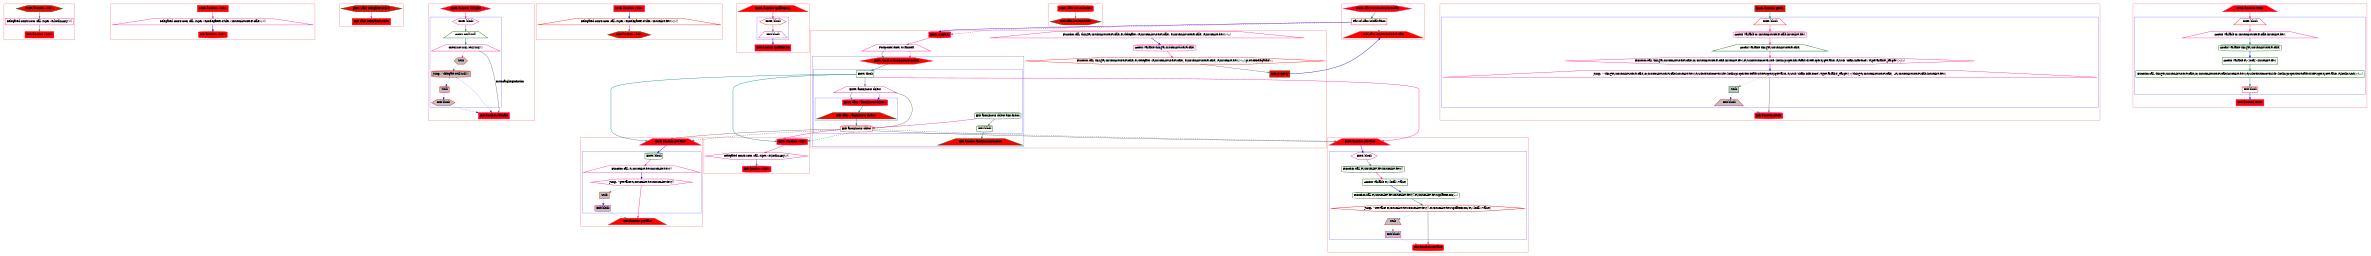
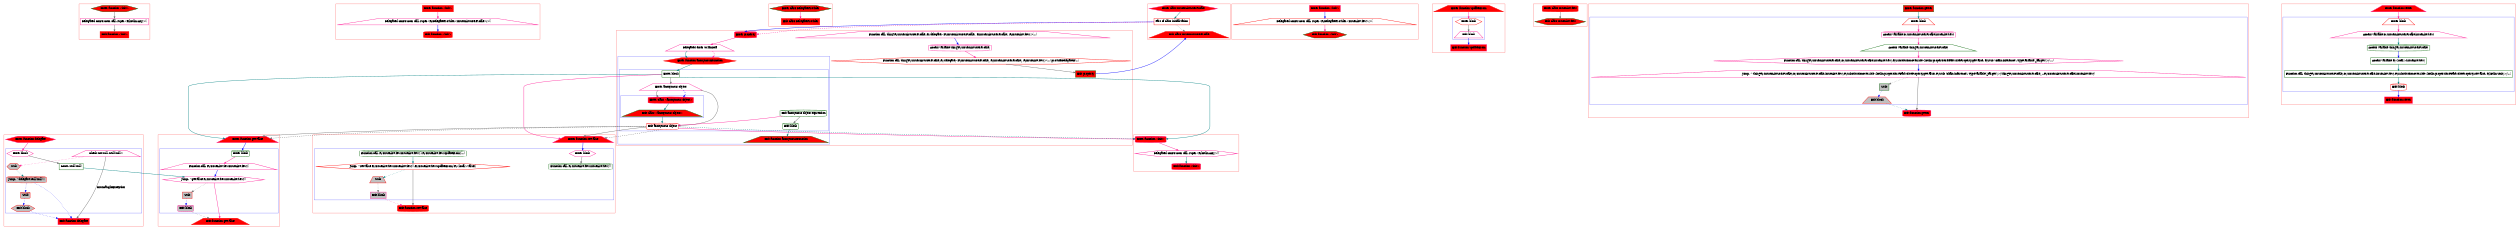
  digraph {
    nodesep=3
    node [color=deeppink penwidth=2 shape=trapezium style=filled]
    edge [color=gray40 penwidth=2]
    n1 [color=darkgreen fillcolor=red label="Enter function <init>" shape=hexagon]
    n2 [label="Delegated constructor call: super<R|kotlin/Any|>()" shape=box style=""]
    n3 [color=red fillcolor=red label="Exit function <init>" shape=box]
    n4 [color=red fillcolor=red label="Enter function <init>" shape=box]
    n5 [label="Delegated constructor call: super<R|DelegateProvider<IssuesListUserProfile>|>()" style=""]
    n6 [color=red fillcolor=red label="Exit function <init>" shape=cylinder]
    n7 [color=darkgreen fillcolor=red label="Enter class DelegateProvider" shape=hexagon]
    n8 [color=red fillcolor=red label="Exit class DelegateProvider" shape=box]
    n9 [label="Enter block" shape=hexagon style=""]
-   n10 [color=darkgreen label="Const: Null(null)" style=""]
+   n10 [color=darkgreen label="Const: Null(null)" shape=box style=""]
    n11 [label="Check not null: Null(null)!!" style=""]
    n12 [color=red fillcolor=gray label=Stub shape=hexagon]
    n13 [color=red fillcolor=gray label="Jump: ^delegate Null(null)!!" shape=cylinder]
    n14 [color=red fillcolor=gray label=Stub shape=cylinder]
    n15 [color=red fillcolor=gray label="Exit block" shape=hexagon]
    n16 [fillcolor=red label="Enter function delegate" shape=hexagon]
    n17 [fillcolor=red label="Exit function delegate" shape=box]
    n18 [fillcolor=red label="Enter function <init>" shape=box]
    n19 [color=red label="Delegated constructor call: super<R|DelegateProvider<IssueListView>|>()" style=""]
    n20 [color=darkgreen fillcolor=red label="Exit function <init>" shape=hexagon]
    n21 [color=red label="Enter block" shape=hexagon style=""]
    n22 [label="Exit block" style=""]
    n23 [color=red fillcolor=red label="Enter function updateFrom"]
    n24 [fillcolor=red label="Exit function updateFrom" shape=box]
    n25 [color=red fillcolor=red label="Enter class IssueListView" shape=cylinder]
    n26 [color=darkgreen fillcolor=red label="Exit class IssueListView" shape=hexagon]
    n27 [fillcolor=red label="Enter function <init>" shape=cylinder]
    n28 [label="Delegated constructor call: super<R|kotlin/Any|>()" shape=hexagon style=""]
    n29 [fillcolor=red label="Exit function <init>" shape=cylinder]
    n30 [color=darkgreen label="Enter block" shape=cylinder style=""]
    n31 [label="Function call: R|/IssueListView.IssueListView|()" style=""]
    n32 [label="Jump: ^getValue R|/IssueListView.IssueListView|()" shape=hexagon style=""]
    n33 [color=red fillcolor=gray label=Stub shape=box]
    n34 [fillcolor=gray label="Exit block" shape=cylinder]
    n35 [fillcolor=red label="Enter function getValue"]
    n36 [color=red fillcolor=red label="Exit function getValue"]
    n37 [label="Enter block" shape=hexagon style=""]
    n38 [color=darkgreen label="Function call: R|/IssueListView.IssueListView|()" shape=cylinder style=""]
-   n39 [color=darkgreen label="Access variable R|<local>/value|" shape=box style=""]
    n40 [color=darkgreen label="Function call: R|/IssueListView.IssueListView|().R|/IssueListView.updateFrom|(...)" shape=cylinder style=""]
    n41 [color=red label="Jump: ^setValue R|/IssueListView.IssueListView|().R|/IssueListView.updateFrom|(R|<local>/value|)" shape=hexagon style=""]
    n42 [color=red fillcolor=gray label=Stub]
    n43 [fillcolor=gray label="Exit block" shape=box]
    n44 [fillcolor=red label="Enter function setValue"]
    n45 [color=red fillcolor=red label="Exit function setValue" shape=cylinder]
    n46 [color=red label="Enter block" style=""]
    n47 [label="Access variable D|/IssuesListUserProfile.issueListView|" shape=cylinder style=""]
    n48 [color=darkgreen label="Access variable this@R|/IssuesListUserProfile|" style=""]
    n49 [label="Function call: this@R|/IssuesListUserProfile|.D|/IssuesListUserProfile.issueListView|.R|SubstitutionOverride<kotlin/properties/ReadWriteProperty.getValue: R|Stub (chain inference): TypeVariable(_Target)|>|(...)" shape=hexagon style=""]
    n50 [label="Jump: ^ this@R|/IssuesListUserProfile|.D|/IssuesListUserProfile.issueListView|.R|SubstitutionOverride<kotlin/properties/ReadWriteProperty.getValue: R|Stub (chain inference): TypeVariable(_Target)|>|(this@R|/IssuesListUserProfile|, ::R|/IssuesListUserProfile.issueListView|)" style=""]
    n51 [color=darkgreen fillcolor=gray label=Stub shape=box]
    n52 [color=red fillcolor=gray label="Exit block"]
    n53 [color=darkgreen fillcolor=red label="Enter function getter" shape=box]
    n54 [fillcolor=red label="Exit function getter" shape=cylinder]
    n55 [color=red label="Enter block" style=""]
    n56 [label="Access variable D|/IssuesListUserProfile.issueListView|" style=""]
    n57 [color=darkgreen label="Access variable this@R|/IssuesListUserProfile|" shape=cylinder style=""]
    n58 [color=darkgreen label="Access variable R|<local>/issueListView|" shape=box style=""]
    n59 [color=darkgreen label="Function call: this@R|/IssuesListUserProfile|.D|/IssuesListUserProfile.issueListView|.R|SubstitutionOverride<kotlin/properties/ReadWriteProperty.setValue: R|kotlin/Unit|>|(...)" shape=box style=""]
    n60 [color=red label="Exit block" shape=cylinder style=""]
    n61 [fillcolor=red label="Enter function setter"]
    n62 [fillcolor=red label="Exit function setter" shape=box]
    n63 [fillcolor=red label="Enter class <anonymous object>" shape=cylinder]
    n64 [color=darkgreen fillcolor=red label="Exit class <anonymous object>"]
    n65 [color=darkgreen label="Enter block" shape=box style=""]
    n66 [label="Enter anonymous object" style=""]
    n67 [color=red label="Exit anonymous object" shape=cylinder style=""]
    n68 [color=darkgreen label="Exit anonymous object expression" shape=cylinder style=""]
    n69 [color=darkgreen label="Exit block" shape=cylinder style=""]
    n70 [color=red fillcolor=red label="Enter function anonymousFunction" shape=hexagon]
    n71 [color=darkgreen fillcolor=red label="Exit function anonymousFunction"]
    n72 [fillcolor=red label="Enter property" shape=cylinder]
-   n73 [label="Postponed enter to lambda" style=""]
+   n73 [label="Delegated enter to lambda" style=""]
    n74 [label="Function call: this@R|/IssuesListUserProfile|.R|/delegate|<R|IssuesListUserProfile|, R|IssuesListUserProfile|, R|IssueListView|>(...)" style=""]
    n75 [label="Access variable this@R|/IssuesListUserProfile|" shape=cylinder style=""]
    n76 [color=red label="Function call: this@R|/IssuesListUserProfile|.R|/delegate|<R|IssuesListUserProfile|, R|IssuesListUserProfile|, R|IssueListView|>(...).provideDelegate#(...)" shape=hexagon style=""]
    n77 [color=darkgreen fillcolor=red label="Exit property" shape=box]
    n78 [color=red fillcolor=red label="Exit class IssuesListUserProfile"]
    n79 [fillcolor=red label="Enter class IssuesListUserProfile" shape=hexagon]
    n80 [color=red label="Part of class initialization" shape=box style=""]
    subgraph cluster_1 {
      color=red
      n1
      n2
      n3
    }
    subgraph cluster_2 {
      color=red
      n4
      n5
      n6
    }
    subgraph cluster_3 {
      color=red
      n7
      n8
    }
    subgraph cluster_4 {
      color=red
      n16
      n17
      subgraph cluster_5 {
        color=blue
        n9
        n10
        n11
        n12
        n13
        n14
        n15
      }
    }
    subgraph cluster_6 {
      color=red
      n18
      n19
      n20
    }
    subgraph cluster_7 {
      color=red
      n23
      n24
      subgraph cluster_8 {
        color=blue
        n21
        n22
      }
    }
    subgraph cluster_9 {
      color=red
      n25
      n26
    }
    subgraph cluster_10 {
      color=red
      n27
      n28
      n29
    }
    subgraph cluster_11 {
      color=red
      n35
      n36
      subgraph cluster_12 {
        color=blue
        n30
        n31
        n32
        n33
        n34
      }
    }
    subgraph cluster_13 {
      color=red
      n44
      n45
      subgraph cluster_14 {
        color=blue
        n37
        n38
-       n39
        n40
        n41
        n42
        n43
      }
    }
    subgraph cluster_15 {
      color=red
      n53
      n54
      subgraph cluster_16 {
        color=blue
        n46
        n47
        n48
        n49
        n50
        n51
        n52
      }
    }
    subgraph cluster_17 {
      color=red
      n61
      n62
      subgraph cluster_18 {
        color=blue
        n55
        n56
        n57
        n58
        n59
        n60
      }
    }
    subgraph cluster_19 {
      color=red
      n72
      n73
      n74
      n75
      n76
      n77
      subgraph cluster_20 {
        color=blue
        n70
        n71
        subgraph cluster_21 {
          color=blue
          n65
          n66
          n67
          n68
          n69
          subgraph cluster_22 {
            color=blue
            n63
            n64
          }
        }
      }
    }
    subgraph cluster_23 {
      color=red
      n78
      n79
      n80
    }
    n1 -> n2
    n2 -> n3
    n4 -> n5 [color=deeppink]
    n5 -> n6 [color=blue]
    n7 -> n8 [color=deeppink]
    n9 -> n10
-   n10 -> n11 [color=teal]
+   n10 -> n32 [color=teal]
    n11 -> n12 [color=deeppink style=dotted]
    n11 -> n17 [label=onUncaughtException]
    n12 -> n13 [color=teal style=dotted]
    n13 -> n14 [color=blue style=dotted]
    n13 -> n17 [color=blue style=dotted]
    n14 -> n15 [color=blue style=dotted]
    n15 -> n17 [color=blue style=dotted]
    n16 -> n9 [color=deeppink]
    n18 -> n19 [color=blue]
    n19 -> n20 [color=deeppink]
    n21 -> n22
    n22 -> n24 [color=blue]
    n23 -> n21 [color=deeppink]
    n25 -> n26
    n27 -> n28 [color=deeppink]
    n28 -> n29 [color=teal]
    n30 -> n31 [color=deeppink]
    n31 -> n32 [color=blue]
    n32 -> n33 [style=dotted]
    n32 -> n36 [color=deeppink]
    n33 -> n34 [color=blue style=dotted]
    n34 -> n36 [style=dotted]
    n35 -> n30 [color=blue]
    n37 -> n38
-   n38 -> n39 [color=deeppink]
-   n39 -> n40 [color=blue]
    n40 -> n41 [color=teal]
    n41 -> n42 [color=teal style=dotted]
    n41 -> n45
    n42 -> n43 [style=dotted]
    n43 -> n45 [color=deeppink style=dotted]
    n44 -> n37 [color=blue]
    n46 -> n47 [color=deeppink]
    n47 -> n48 [color=deeppink]
    n48 -> n49 [color=deeppink]
    n49 -> n50 [color=blue]
    n50 -> n51 [style=dotted]
    n50 -> n54
    n51 -> n52 [color=blue style=dotted]
    n52 -> n54 [color=teal style=dotted]
    n53 -> n46 [color=teal]
    n55 -> n56 [color=deeppink]
    n56 -> n57 [color=teal]
    n57 -> n58 [color=blue]
    n58 -> n59 [color=teal]
    n59 -> n60 [color=teal]
    n60 -> n62 [color=blue]
    n61 -> n55 [color=deeppink]
    n63 -> n64 [color=teal]
    n64 -> n67 [color=teal]
    n65 -> n27 [color=teal]
    n65 -> n35 [color=teal]
    n65 -> n44 [color=deeppink]
    n65 -> n66
    n66 -> n63
    n66 -> n63 [color=blue style=dashed]
    n66 -> n67
    n67 -> n27 [color=deeppink]
    n67 -> n27 [color=teal style=dashed]
    n67 -> n35
    n67 -> n35 [style=dashed]
    n67 -> n44
    n67 -> n44 [style=dashed]
    n68 -> n67 [color=deeppink]
    n68 -> n69
    n69 -> n71 [color=teal]
    n70 -> n65 [color=teal]
    n72 -> n73 [color=deeppink]
    n73 -> n70 [color=teal]
    n73 -> n70 [color=deeppink style=dashed]
    n74 -> n75 [color=blue]
    n75 -> n76 [color=deeppink]
    n76 -> n77
    n77 -> n78 [color=blue]
    n79 -> n80 [color=teal]
    n80 -> n72 [color=blue]
    n80 -> n72 [color=deeppink style=dashed]
    n80 -> n78 [style=dotted]
  }
